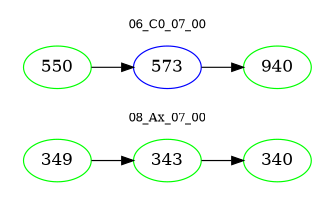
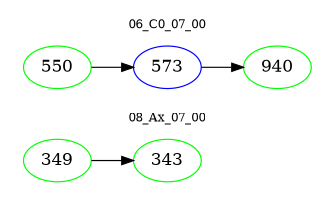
  digraph {
    rankdir=LR
    node [color=green]
    edge [color=black]
    n1 [label=349]
    n2 [label=343]
-   n3 [label=340]
    n4 [label=550]
    n5 [color=blue label=573]
    n6 [label=940]
    subgraph cluster_1 {
      color=white
      fontsize=10
      label="08_Ax_07_00"
      n1
      n2
-     n3
    }
    subgraph cluster_2 {
      color=white
      fontsize=10
      label="06_C0_07_00"
      n4
      n5
      n6
    }
    n1 -> n2
-   n2 -> n3
    n4 -> n5
    n5 -> n6
  }
